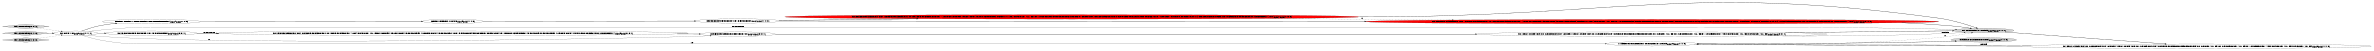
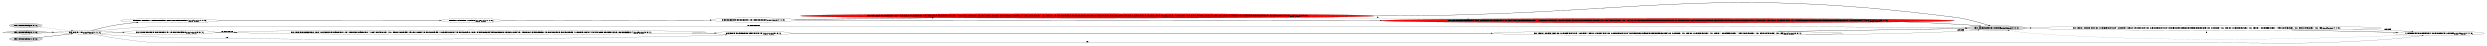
  digraph {
    fontname=Lato
    rankdir=LR
    node [fillcolor=white fontname=Lato shape=ellipse style=filled]
    edge [fontname=Lato style=bold]
-   n1 [fillcolor=lightgray label="longHeapKeyedStateBackend.dispose()@@@11@@@['1', '1', '0']"]
-   n2 [fillcolor=lightgray label="testMapSerialization['0', '0', '1']" shape=diamond]
-   n3 [label="final long key = 0L@@@3@@@['1', '1', '1']"]
+   n2 [fillcolor=lightgray label="testMapSerialization['0', '0', '1']"]
+   n3 [label="final long key = 0L@@@3@@@['1', '1', '1']" shape=diamond]
    n4 [label="DBOptions dbOptions = PredefinedOptions.DEFAULT.createDBOptions()@@@4@@@['1', '1', '0']"]
    n5 [fillcolor=lightgray label="testMapSerialization(key,mapState)@@@8@@@['1', '1', '1']"]
    n6 [label="final KeyGroupRange keyGroupRange = new KeyGroupRange(0,0)@@@4@@@['0', '0', '1']"]
    n7 [label="longHeapKeyedStateBackend.setCurrentKey(key)@@@6@@@['0', '0', '1']"]
    n8 [label="KvStateRequestSerializerTest.testMapSerialization(key,mapState)@@@10@@@['1', '1', '0']"]
    n9 [label="dbOptions.setCreateIfMissing(true)@@@5@@@['1', '1', '0']"]
    n10 [label="ExecutionConfig executionConfig = new ExecutionConfig()@@@6@@@['1', '1', '0']"]
    n11 [label="final InternalMapState<Long,VoidNamespace,Long,String> mapState = (InternalMapState<Long,VoidNamespace,Long,String>)longHeapKeyedStateBackend.getPartitionedState(VoidNamespace.INSTANCE,VoidNamespaceSerializer.INSTANCE,new MapStateDescriptor<>(\"test\",LongSerializer.INSTANCE,StringSerializer.INSTANCE))@@@9@@@['1', '1', '0']"]
    n12 [label="final HeapKeyedStateBackend<Long> longHeapKeyedStateBackend = new HeapKeyedStateBackend<>(mock(),LongSerializer.INSTANCE,ClassLoader.getSystemClassLoader(),keyGroupRange.getNumberOfKeyGroups(),keyGroupRange,async,new ExecutionConfig(),TestLocalRecoveryConfig.disabled(),new HeapPriorityQueueSetFactory(keyGroupRange,keyGroupRange.getNumberOfKeyGroups(),128),TtlTimeProvider.DEFAULT,new CloseableRegistry())@@@5@@@['0', '0', '1']"]
    n13 [label="final InternalMapState<Long,VoidNamespace,Long,String> mapState = (InternalMapState<Long,VoidNamespace,Long,String>)longHeapKeyedStateBackend.getPartitionedState(VoidNamespace.INSTANCE,VoidNamespaceSerializer.INSTANCE,new MapStateDescriptor<>(\"test\",LongSerializer.INSTANCE,StringSerializer.INSTANCE))@@@7@@@['0', '0', '1']"]
    n14 [fillcolor=red label="final RocksDBKeyedStateBackend<Long> longHeapKeyedStateBackend = new RocksDBKeyedStateBackendBuilder<>(\"no-op\",ClassLoader.getSystemClassLoader(),temporaryFolder.getRoot(),dbOptions,null,mock(),LongSerializer.INSTANCE,1,new KeyGroupRange(0,0),executionConfig,TestLocalRecoveryConfig.disabled(),RocksDBStateBackend.PriorityQueueStateType.HEAP,TtlTimeProvider.DEFAULT,new UnregisteredMetricsGroup(),Collections.emptyList(),RocksDBStateBackend.getCompressionDecorator(executionConfig),new CloseableRegistry()).build()@@@7@@@['1', '0', '0']"]
    n15 [fillcolor=red label="final RocksDBKeyedStateBackend<Long> longHeapKeyedStateBackend = new RocksDBKeyedStateBackendBuilder<>(\"no-op\",ClassLoader.getSystemClassLoader(),temporaryFolder.getRoot(),dbOptions,null,mock(),LongSerializer.INSTANCE,1,new KeyGroupRange(0,0),executionConfig,TestLocalRecoveryConfig.disabled(),RocksDBStateBackend.PriorityQueueStateType.HEAP,TtlTimeProvider.DEFAULT,new UnregisteredMetricsGroup(),Collections.emptyList(),AbstractStateBackend.getCompressionDecorator(executionConfig),new CloseableRegistry()).build()@@@7@@@['0', '1', '0']"]
    n16 [fillcolor=lightgray label="testMapSerialization['0', '1', '0']" shape=diamond]
-   n17 [fillcolor=lightgray label="testMapSerialization['1', '0', '0']" shape=diamond]
+   n17 [fillcolor=lightgray label="testMapSerialization['1', '0', '0']"]
    n2 -> n3 [style=dashed]
    n3 -> n4
    n3 -> n5 [label=keyGroupRange style=solid]
    n3 -> n6
    n3 -> n7 [label=key style=solid]
    n3 -> n8 [label=key style=solid]
    n4 -> n9
    n5 -> n11
    n6 -> n12 [label=keyGroupRange style=solid]
    n6 -> n12
    n7 -> n13
-   n8 -> n1
    n8 -> n5 [label=0 style=dashed]
    n9 -> n10
    n10 -> n14
    n10 -> n15
    n11 -> n8 [label=mapState style=solid]
    n11 -> n8
    n12 -> n7
    n13 -> n5
    n13 -> n5 [label=mapState style=solid]
    n14 -> n5
    n14 -> n15 [label=0 style=dashed]
    n15 -> n5
    n16 -> n3
-   n17 -> n3 [style=dashed]
+   n17 -> n3
  }
